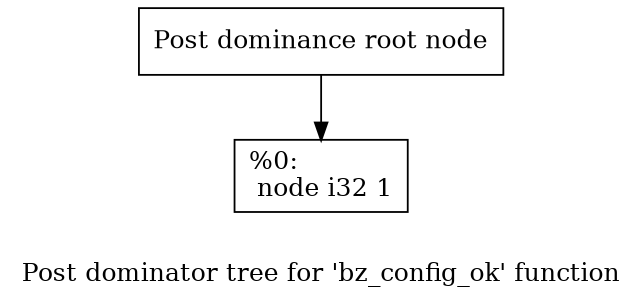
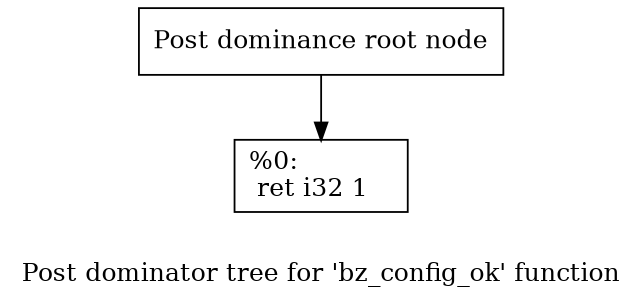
  digraph {
    label="Post dominator tree for 'bz_config_ok' function"
    node [shape=record]
    n1 [label="{Post dominance root node}"]
-   n2 [label="{%0:\l  node i32 1\l}"]
+   n2 [label="{%0:\l  ret i32 1\l}"]
    n1 -> n2
  }
